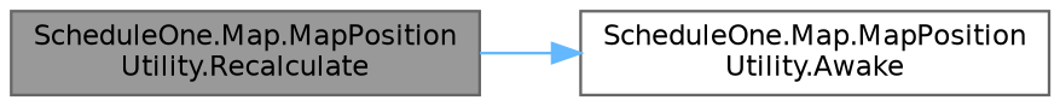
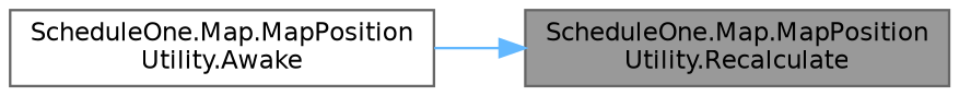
  digraph {
    rankdir=RL
    node [fontname=Helvetica fontsize=10 shape=box style=filled]
    n1 [color=gray40 fillcolor=grey60 fontcolor=black height=0.2 label="ScheduleOne.Map.MapPosition\lUtility.Recalculate" width=0.4]
    n2 [color=grey40 fillcolor=white height=0.2 label="ScheduleOne.Map.MapPosition\lUtility.Awake" width=0.4]
-   n2 -> n1 [color=steelblue1 dir=back fontname=Helvetica fontsize=10 labelfontname=Helvetica labelfontsize=10 style=solid]
+   n1 -> n2 [color=steelblue1 dir=back fontname=Helvetica fontsize=10 labelfontname=Helvetica labelfontsize=10 style=solid]
  }
